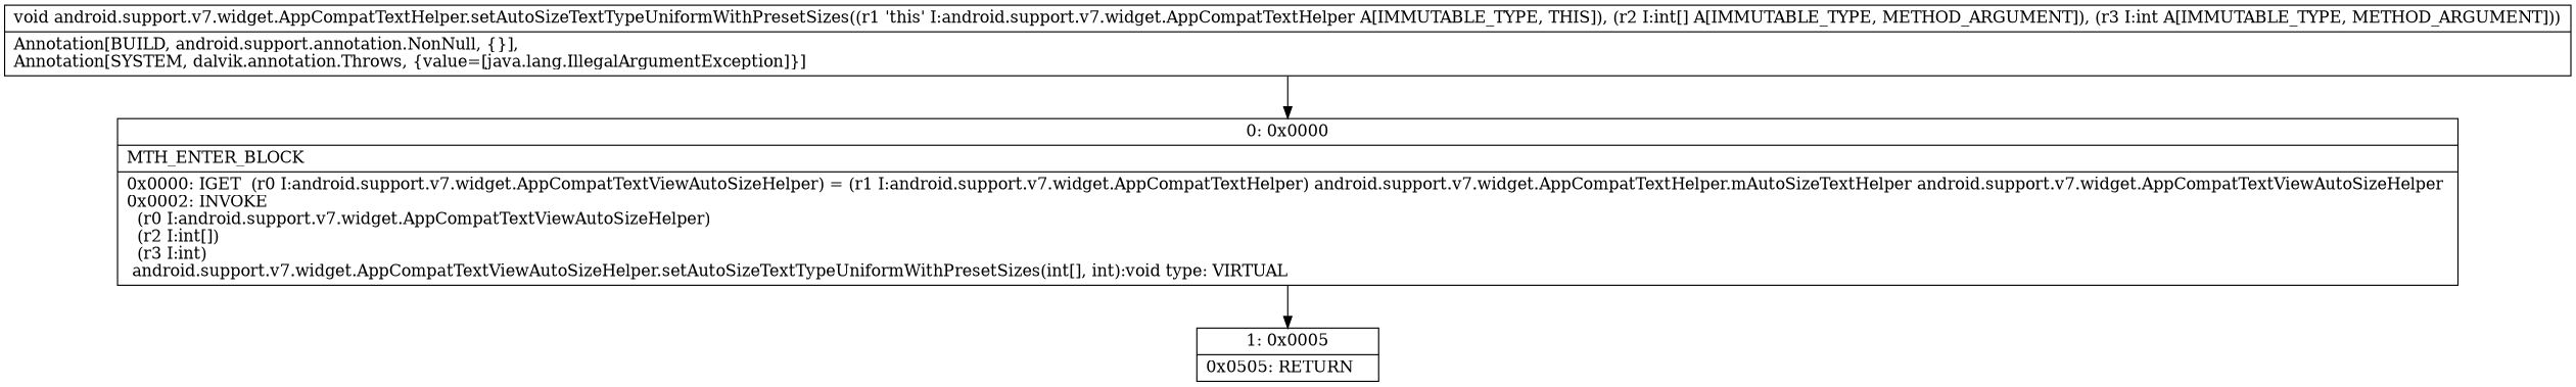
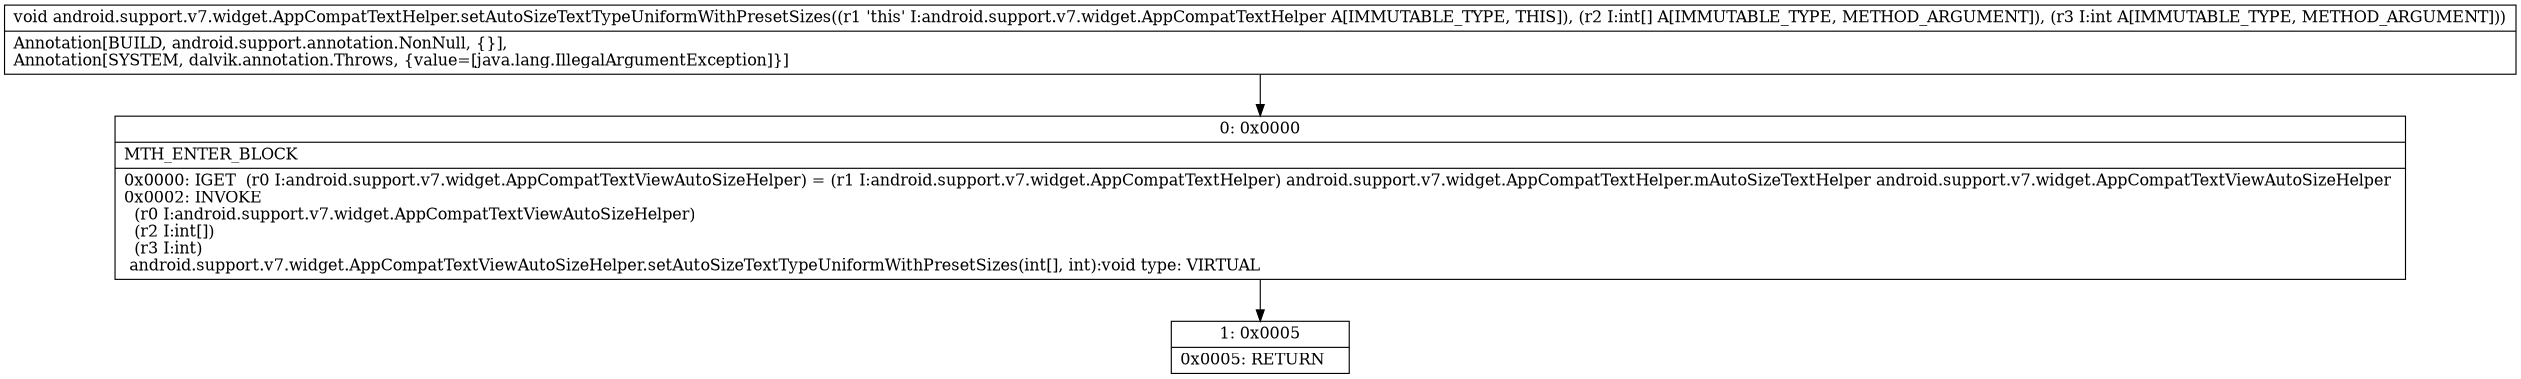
  digraph {
    node [shape=record]
    n1 [label="{0\:\ 0x0000|MTH_ENTER_BLOCK\l|0x0000: IGET  (r0 I:android.support.v7.widget.AppCompatTextViewAutoSizeHelper) = (r1 I:android.support.v7.widget.AppCompatTextHelper) android.support.v7.widget.AppCompatTextHelper.mAutoSizeTextHelper android.support.v7.widget.AppCompatTextViewAutoSizeHelper \l0x0002: INVOKE  \l  (r0 I:android.support.v7.widget.AppCompatTextViewAutoSizeHelper)\l  (r2 I:int[])\l  (r3 I:int)\l android.support.v7.widget.AppCompatTextViewAutoSizeHelper.setAutoSizeTextTypeUniformWithPresetSizes(int[], int):void type: VIRTUAL \l}"]
-   n2 [label="{1\:\ 0x0005|0x0505: RETURN   \l}"]
+   n2 [label="{1\:\ 0x0005|0x0005: RETURN   \l}"]
    n3 [label="{void android.support.v7.widget.AppCompatTextHelper.setAutoSizeTextTypeUniformWithPresetSizes((r1 'this' I:android.support.v7.widget.AppCompatTextHelper A[IMMUTABLE_TYPE, THIS]), (r2 I:int[] A[IMMUTABLE_TYPE, METHOD_ARGUMENT]), (r3 I:int A[IMMUTABLE_TYPE, METHOD_ARGUMENT]))  | Annotation[BUILD, android.support.annotation.NonNull, \{\}], \lAnnotation[SYSTEM, dalvik.annotation.Throws, \{value=[java.lang.IllegalArgumentException]\}]\l}"]
    n1 -> n2
    n3 -> n1
  }
